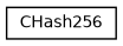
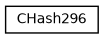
  digraph {
    rankdir=LR
-   n1 [color=black fillcolor=white fontname=Helvetica fontsize=10 height=0.2 label=CHash256 shape=record style=filled width=0.4]
+   n1 [color=black fillcolor=white fontname=Helvetica fontsize=10 height=0.2 label=CHash296 shape=record style=filled width=0.4]
  }
